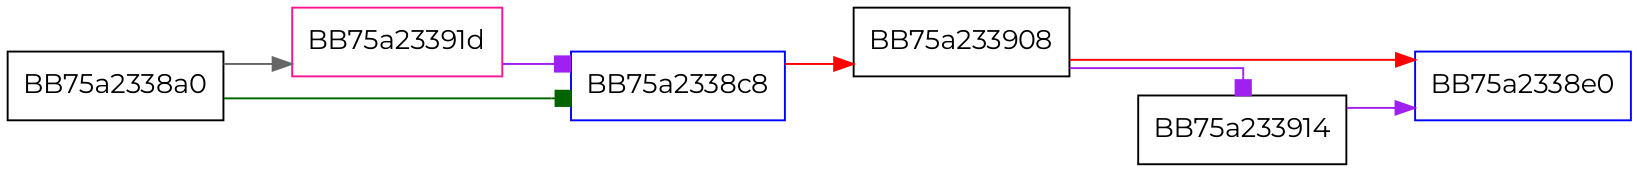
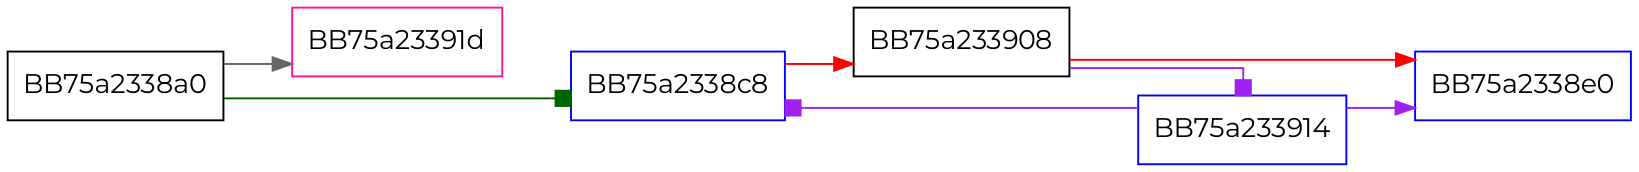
  digraph {
    fontname=Montserrat
    rankdir=LR
    splines=ortho
    node [color=blue fontname=Montserrat shape=box]
    edge [arrowhead=normal color=purple fontname=Montserrat]
    BB75a2338a0 [color=black]
    BB75a23391d [color=deeppink]
    BB75a2338c8
    BB75a233908 [color=black]
    BB75a2338e0
-   BB75a233914 [color=black]
+   BB75a233914
    BB75a2338a0 -> BB75a23391d [color=gray40]
    BB75a2338a0 -> BB75a2338c8 [arrowhead=box color=darkgreen]
-   BB75a23391d -> BB75a2338c8 [arrowhead=box]
+   BB75a233914 -> BB75a2338c8 [arrowhead=box]
    BB75a2338c8 -> BB75a233908 [color=red]
    BB75a233908 -> BB75a2338e0 [color=red]
    BB75a233908 -> BB75a233914 [arrowhead=box]
    BB75a233914 -> BB75a2338e0
  }
